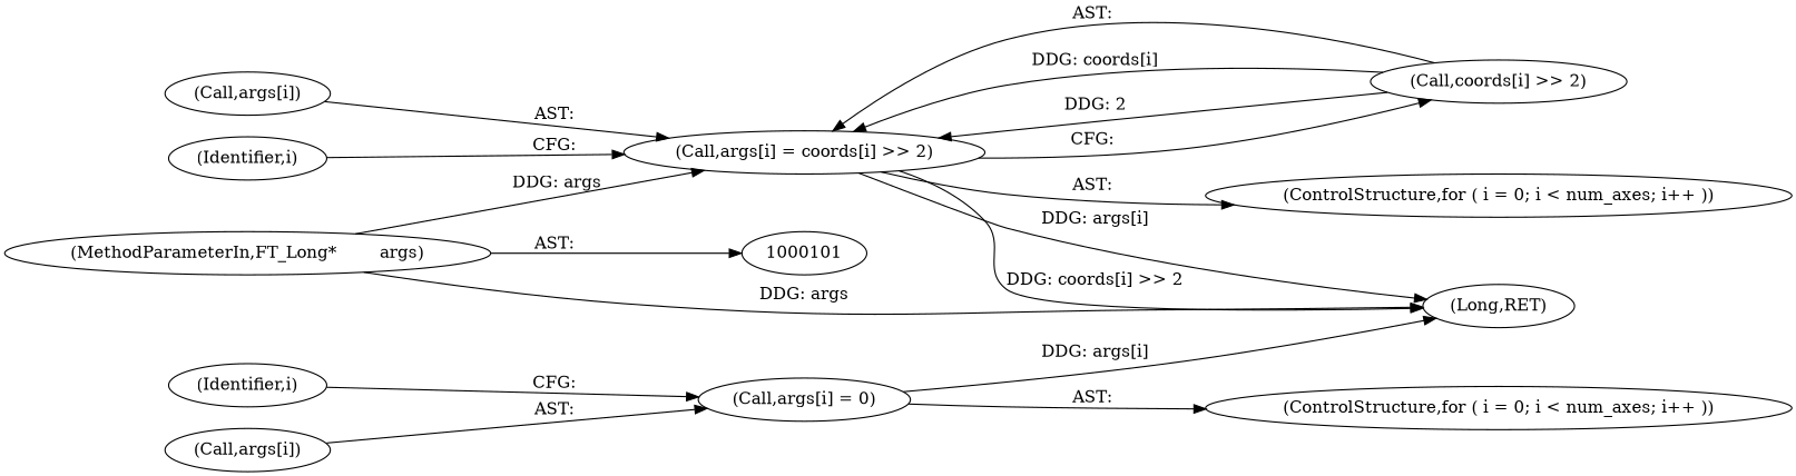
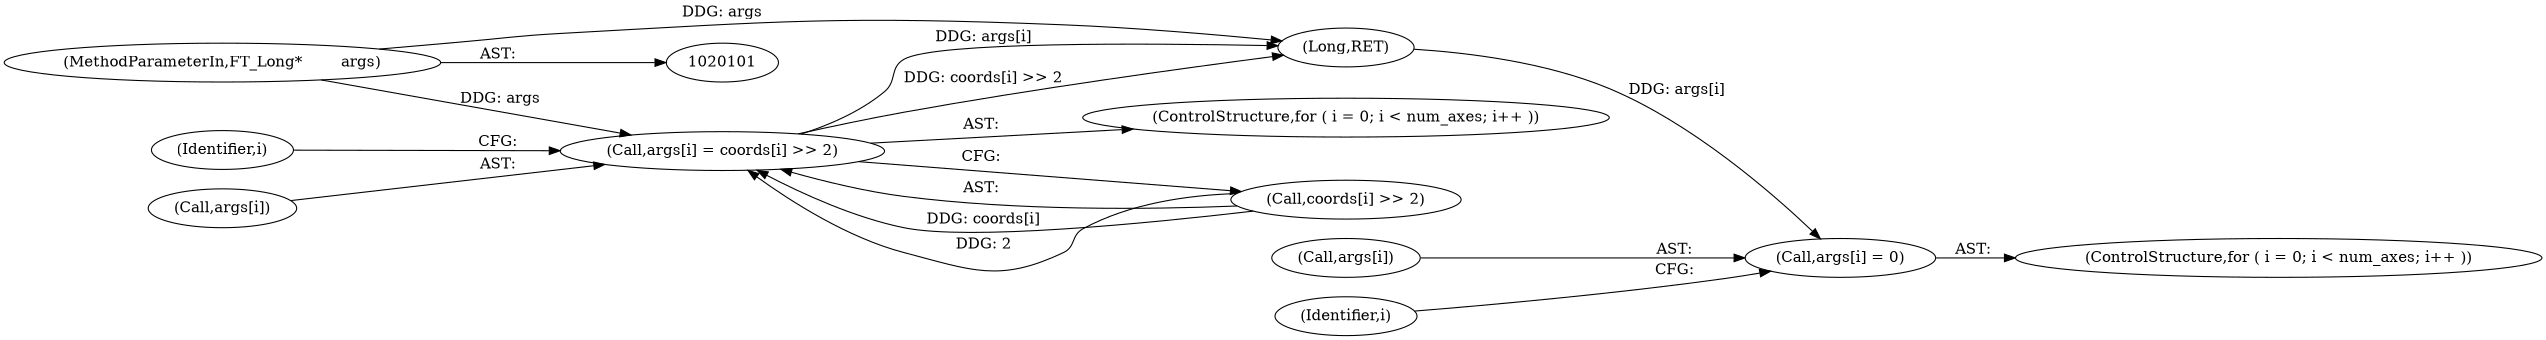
  digraph {
    rankdir=LR
    n1 [label="(MethodParameterIn,FT_Long*        args)"]
    n2 [label="(Call,args[i] = coords[i] >> 2)"]
    n3 [label="(Long,RET)"]
-   1000101
+   1000101 [label=1020101]
    n5 [label="(ControlStructure,for ( i = 0; i < num_axes; i++ ))"]
    n6 [label="(Call,coords[i] >> 2)"]
    n7 [label="(Call,args[i] = 0)"]
    n8 [label="(ControlStructure,for ( i = 0; i < num_axes; i++ ))"]
    n9 [label="(Call,args[i])"]
    n10 [label="(Identifier,i)"]
    n11 [label="(Identifier,i)"]
    n12 [label="(Call,args[i])"]
    n1 -> n2 [label="DDG: args"]
    n1 -> n3 [label="DDG: args"]
    n1 -> 1000101 [label="AST: "]
    n2 -> n3 [label="DDG: args[i]"]
    n2 -> n3 [label="DDG: coords[i] >> 2"]
    n2 -> n5 [label="AST: "]
    n2 -> n6 [label="CFG: "]
    n6 -> n2 [label="AST: "]
    n6 -> n2 [label="DDG: coords[i]"]
    n6 -> n2 [label="DDG: 2"]
-   n7 -> n3 [label="DDG: args[i]"]
+   n3 -> n7 [label="DDG: args[i]"]
    n7 -> n8 [label="AST: "]
    n9 -> n7 [label="AST: "]
    n10 -> n7 [label="CFG: "]
    n11 -> n2 [label="CFG: "]
    n12 -> n2 [label="AST: "]
  }
